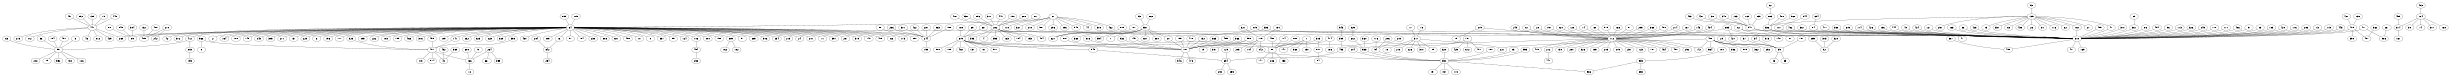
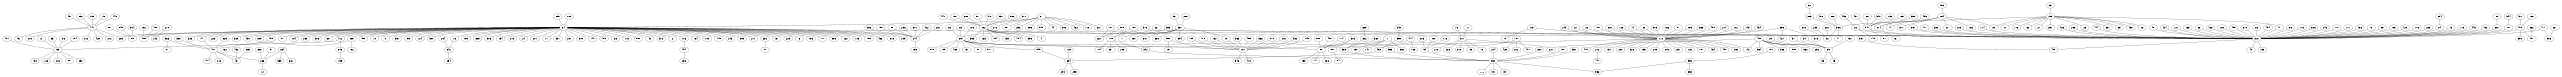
  graph {
    fontname="DejaVu Serif"
    node [fontname="DejaVu Serif" level=2]
    edge [fontname="DejaVu Serif"]
    n1 [label=115 level=1]
    n2 [label=318 level=1]
    n3 [label=485 level=3]
    n4 [label=40]
    n5 [label=169 level=1]
    n6 [label=443]
    n7 [label=453 level=4]
    n8 [label=82 level=1]
    n9 [label=748 level=4]
    n10 [label=320]
    n11 [label=350 level=1]
    n12 [label=191]
    n13 [label=157]
    n14 [label=936 level=3]
    n15 [label=178 level=4]
    n16 [label=494 level=1]
    n17 [label=105 level=1]
    n18 [label=64 level=1]
    n19 [label=412 level=1]
    n20 [label=305]
    n21 [label=271]
    n22 [label=389]
    n23 [label=131]
    n24 [label=229 level=4]
    n25 [label=6 level=1]
    n26 [label=196 level=4]
    n27 [label=141 level=1]
    n28 [label=177]
    n29 [label=106 level=1]
    n30 [label=395 level=3]
    n31 [label=222]
    n32 [label=103]
    n33 [label=199]
    n34 [label=466]
    n35 [label=376]
    n36 [label=209 level=1]
    n37 [label=232 level=1]
    n38 [label=323 level=4]
    n39 [label=223]
    n40 [label=329 level=1]
    n41 [label=430]
    n42 [label=309 level=3]
    n43 [label=16 level=1]
    n44 [label=57]
    n45 [label=184]
    n46 [label=238 level=3]
    n47 [label=306]
    n48 [label=601 level=4]
    n49 [label=498 level=1]
    n50 [label=10]
    n51 [label=0 level=3]
    n52 [label=357]
    n53 [label=269 level=1]
    n54 [label=95]
    n55 [label=124 level=3]
    n56 [label=89]
    n57 [label=300]
    n58 [label=198 level=4]
    n59 [label=91 level=4]
    n60 [label=685]
    n61 [label=506]
    n62 [label=234]
    n63 [label=215 level=1]
    n64 [label=24 level=4]
    n65 [label=201]
    n66 [label=11]
    n67 [label=397 level=4]
    n68 [label=281]
    n69 [label=489 level=1]
    n70 [label=379]
    n71 [label=140 level=3]
    n72 [label=244 level=1]
    n73 [label=405 level=1]
    n74 [label=66 level=4]
    n75 [label=173 level=1]
    n76 [label=950 level=3]
    n77 [label=42]
    n78 [label=372 level=4]
    n79 [label=2 level=1]
    n80 [label=164]
    n81 [label=108 level=3]
    n82 [label=149 level=4]
    n83 [label=243]
    n84 [label=25 level=4]
    n85 [label=361]
    n86 [label=38]
    n87 [label=547 level=1]
    n88 [label=87 level=1]
    n89 [label=859]
    n90 [label=129 level=1]
    n91 [label=694 level=1]
    n92 [label=290 level=1]
    n93 [label=255]
    n94 [label=3]
    n95 [label=55 level=1]
    n96 [label=126 level=4]
    n97 [label=208]
    n98 [label=59]
    n99 [label=552 level=3]
    n100 [label=738 level=4]
    n101 [label=21 level=1]
    n102 [label=308 level=3]
    n103 [label=462 level=4]
    n104 [label=118 level=4]
    n105 [label=327 level=4]
    n106 [label=278]
    n107 [label=581 level=4]
    n108 [label=296]
    n109 [label=896 level=4]
    n110 [label=548 level=4]
    n111 [label=44 level=1]
    n112 [label=452 level=3]
    n113 [label=43 level=3]
    n114 [label=803 level=4]
    n115 [label=162]
    n116 [label=182]
    n117 [label=407]
    n118 [label=454]
    n119 [label=642 level=1]
    n120 [label=159 level=4]
    n121 [label=96 level=1]
    n122 [label=113 level=1]
    n123 [label=195 level=4]
    n124 [label=73 level=4]
    n125 [label=317 level=1]
    n126 [label=221 level=1]
    n127 [label=310 level=4]
    n128 [label=85 level=4]
    n129 [label=18]
    n130 [label=218]
    n131 [label=226]
    n132 [label=37 level=4]
    n133 [label=39]
    n134 [label=33 level=4]
    n135 [label=35]
    n136 [label=408]
    n137 [label=441]
    n138 [label=282 level=1]
    n139 [label=163]
    n140 [label=154]
    n141 [label=153]
    n142 [label=404 level=1]
    n143 [label=393 level=1]
    n144 [label=4 level=1]
    n145 [label=355]
    n146 [label=139 level=4]
    n147 [label=447]
    n148 [label=273 level=4]
    n149 [label=812]
    n150 [label=272]
    n151 [label=46]
    n152 [label=429 level=4]
    n153 [label=333 level=1]
    n154 [label=627]
    n155 [label=569 level=3]
    n156 [label=459]
    n157 [label=187 level=1]
    n158 [label=546 level=1]
    n159 [label=473 level=1]
    n160 [label=268 level=4]
    n161 [label=537]
    n162 [label=20]
    n163 [label=394 level=4]
    n164 [label=7]
    n165 [label=380 level=3]
    n166 [label=607 level=4]
    n167 [label=368]
    n168 [label=1]
    n169 [label=147]
    n170 [label=568 level=4]
    n171 [label=250 level=4]
    n172 [label=180 level=1]
    n173 [label=480 level=1]
    n174 [label=356]
    n175 [label=509]
    n176 [label=362]
    n177 [label=252 level=1]
    n178 [label=564 level=4]
    n179 [label=142 level=1]
    n180 [label=261]
    n181 [label=986]
    n182 [label=400 level=4]
    n183 [label=336 level=1]
    n184 [label=92]
    n185 [label=41 level=1]
    n186 [label=375 level=1]
    n187 [label=679 level=1]
    n188 [label=80 level=1]
    n189 [label=549 level=1]
    n190 [label=137 level=1]
    n191 [label=81 level=1]
    n192 [label=971 level=1]
    n193 [label=533 level=1]
    n194 [label=508 level=4]
    n195 [label=189]
    n196 [label=460]
    n197 [label=366 level=1]
    n198 [label=776 level=4]
    n199 [label=94]
    n200 [label=188 level=3]
    n201 [label=499]
    n202 [label=266]
    n203 [label=213]
    n204 [label=504 level=3]
    n205 [label=791]
    n206 [label=425 level=4]
    n207 [label=493 level=1]
    n208 [label=612]
    n209 [label=401]
    n210 [label=326 level=3]
    n211 [label=93 level=1]
    n212 [label=135 level=1]
    n213 [label=47 level=1]
    n214 [label=27]
    n215 [label=251 level=4]
    n216 [label=23 level=1]
    n217 [label=337 level=4]
    n218 [label=65 level=1]
    n219 [label=438 level=1]
    n220 [label=26 level=4]
    n221 [label=31]
    n222 [label=30 level=1]
    n223 [label=116 level=1]
    n224 [label=62 level=1]
    n225 [label=543 level=3]
    n226 [label=399 level=3]
    n227 [label=69]
    n228 [label=560]
    n229 [label=34 level=4]
    n230 [label=351]
    n231 [label=820 level=1]
    n232 [label=172 level=1]
    n233 [label=212 level=1]
    n234 [label=464]
    n235 [label=450]
    n236 [label=292 level=4]
    n237 [label=419 level=1]
    n238 [label=130 level=4]
    n239 [label=280 level=1]
    n240 [label=526]
    n241 [label=285 level=1]
    n242 [label=205 level=4]
    n243 [label=275 level=4]
    n244 [label=231]
    n245 [label=123 level=4]
    n246 [label=181]
    n247 [label=845 level=4]
    n248 [label=128 level=1]
    n249 [label=518]
    n250 [label=151 level=3]
    n251 [label=190 level=4]
    n252 [label=483 level=3]
    n253 [label=764 level=1]
    n254 [label=314 level=1]
    n255 [label=74 level=1]
    n256 [label=377 level=1]
+   n257 [label=211 level=1]
    n258 [label=168]
    n259 [label=14 level=1]
    n260 [label=158]
    n261 [label=264 level=3]
    n262 [label=359 level=4]
    n263 [label=661 level=3]
    n264 [label=12]
    n265 [label=655]
    n266 [label=513]
    n267 [label=427]
    n268 [label=53 level=3]
    n269 [label=29]
    n270 [label=421]
    n271 [label=409 level=1]
    n272 [label=390]
    n273 [label=497 level=4]
    n274 [label=138 level=4]
    n275 [label=340 level=1]
    n276 [label=15]
    n277 [label=60]
    n278 [label=68]
    n279 [label=245]
    n280 [label=304 level=4]
    n281 [label=170 level=1]
    n282 [label=63 level=1]
    n283 [label=316]
    n284 [label=150 level=4]
    n285 [label=179]
    n286 [label=342]
    n287 [label=381 level=4]
    n288 [label=203 level=4]
    n289 [label=104 level=4]
    n290 [label=171 level=3]
    n291 [label=566 level=4]
    n292 [label=8 level=4]
    n293 [label=486]
    n294 [label=56]
    n295 [label=258]
    n296 [label=17 level=1]
    n297 [label=194 level=3]
    n298 [label=747 level=4]
    n299 [label=286 level=3]
    n300 [label=253 level=3]
    n301 [label=515 level=3]
    n302 [label=166 level=1]
    n303 [label=51]
    n304 [label=550]
    n305 [label=19]
    n306 [label=490 level=3]
    n307 [label=58 level=1]
    n308 [label=5 level=1]
    n309 [label=481 level=3]
    n310 [label=474 level=1]
    n311 [label=186 level=4]
    n312 [label=88 level=4]
    n313 [label=83 level=1]
    n314 [label=183 level=1]
    n315 [label=495 level=1]
    n316 [label=161 level=3]
    n317 [label=448 level=3]
    n318 [label=295 level=1]
    n319 [label=284 level=3]
    n320 [label=254 level=1]
    n321 [label=525 level=3]
    n322 [label=593 level=3]
    n323 [label=321]
    n324 [label=932 level=1]
    n325 [label=365 level=1]
    n326 [label=420 level=1]
    n327 [label=411 level=1]
    n328 [label=236]
    n329 [label=32 level=4]
    n330 [label=883 level=4]
    n331 [label=288 level=4]
    n332 [label=360 level=4]
    n333 [label=174]
    n334 [label=45]
    n335 [label=133 level=1]
    n336 [label=511 level=4]
    n337 [label=176 level=4]
    n338 [label=165 level=1]
    n339 [label=478 level=3]
    n340 [label=283 level=1]
    n341 [label=529 level=4]
    n342 [label=602 level=4]
    n343 [label=562 level=4]
    n344 [label=301 level=1]
    n345 [label=358]
    n346 [label=608 level=4]
    n347 [label=422 level=3]
    n348 [label=145]
    n349 [label=592 level=4]
    n350 [label=707 level=4]
    n351 [label=458]
    n352 [label=13 level=1]
    n353 [label=544 level=4]
    n354 [label=107 level=1]
    n355 [label=214]
    n356 [label=809]
    n357 [label=303 level=1]
    n358 [label=807]
    n359 [label=54]
    n360 [label=373 level=3]
    n361 [label=482]
    n362 [label=219 level=3]
    n363 [label=79 level=3]
    n364 [label=367 level=1]
    n365 [label=167]
    n366 [label=880 level=4]
    n367 [label=204 level=4]
    n368 [label=9 level=4]
    n369 [label=143]
    n370 [label=654 level=4]
    n371 [label=84 level=1]
    n372 [label=531]
    n373 [label=417]
    n374 [label=132]
    n375 [label=339]
    n376 [label=434 level=1]
    n377 [label=437 level=3]
    n378 [label=338]
    n379 [label=249 level=1]
    n380 [label=856]
    n381 [label=615]
    n382 [label=371 level=1]
    n383 [label=155]
    n384 [label=206]
    n385 [label=114 level=1]
    n386 [label=426]
    n387 [label=256 level=1]
    n388 [label=61]
    n389 [label=444 level=4]
    n390 [label=28 level=1]
    n391 [label=197 level=4]
    n392 [label=48]
    n393 [label=200 level=4]
    n394 [label=418 level=4]
    n395 [label=210 level=1]
    n396 [label=242 level=4]
    n397 [label=424 level=1]
    n398 [label=259 level=4]
    n399 [label=237 level=4]
    n400 [label=440]
    n401 [label=387 level=3]
    n402 [label=121 level=1]
    n403 [label=263]
    n404 [label=152]
    n405 [label=520]
    n406 [label=100 level=3]
    n407 [label=935 level=3]
    n408 [label=353 level=3]
    n409 [label=36 level=3]
    n410 [label=963 level=3]
    n411 [label=423 level=3]
    n412 [label=363]
    n413 [label=160 level=1]
    n414 [label=455]
    n415 [label=370 level=4]
    n416 [label=86 level=1]
    n1 -- n2
    n2 -- n3
    n2 -- n4
    n2 -- n5
    n6 -- n2
    n7 -- n8
    n8 -- n2
    n8 -- n9
    n10 -- n11
    n11 -- n12
    n11 -- n13
    n11 -- n14
    n11 -- n15
    n16 -- n2
    n17 -- n18
    n18 -- n2
    n18 -- n19
    n18 -- n20
    n18 -- n21
    n18 -- n22
    n18 -- n23
    n18 -- n24
    n18 -- n25
    n18 -- n26
    n18 -- n27
    n18 -- n28
    n18 -- n29
    n18 -- n30
    n18 -- n31
    n18 -- n32
    n18 -- n33
    n18 -- n34
    n18 -- n35
    n18 -- n36
    n18 -- n37
    n18 -- n38
    n18 -- n39
    n18 -- n40
    n18 -- n41
    n18 -- n42
    n18 -- n43
    n18 -- n44
    n18 -- n45
    n18 -- n46
    n18 -- n47
    n18 -- n48
    n18 -- n49
    n18 -- n50
    n18 -- n51
    n18 -- n52
    n18 -- n53
    n18 -- n54
    n18 -- n55
    n18 -- n56
    n18 -- n57
    n18 -- n58
-   n18 -- n59
+   n37 -- n59
    n18 -- n60
    n18 -- n61
    n18 -- n62
    n18 -- n63
    n18 -- n64
    n18 -- n65
    n18 -- n66
    n18 -- n67
    n18 -- n68
    n18 -- n69
    n18 -- n70
    n18 -- n71
    n18 -- n72
    n18 -- n73
    n18 -- n74
    n18 -- n75
    n18 -- n76
    n18 -- n77
    n18 -- n78
    n18 -- n79
    n18 -- n80
    n18 -- n81
    n18 -- n82
    n18 -- n83
    n19 -- n95
    n19 -- n114
    n22 -- n115
    n22 -- n116
    n27 -- n117
    n29 -- n118
    n43 -- n119
    n72 -- n120
    n84 -- n85
    n85 -- n2
    n86 -- n87
    n87 -- n2
    n87 -- n88
    n89 -- n18
    n90 -- n91
    n91 -- n92
    n91 -- n93
    n94 -- n95
    n95 -- n96
    n95 -- n97
    n95 -- n98
    n95 -- n99
    n95 -- n100
    n101 -- n18
    n101 -- n102
    n101 -- n103
    n101 -- n104
    n101 -- n105
    n101 -- n106
    n101 -- n107
    n101 -- n108
    n101 -- n109
    n101 -- n110
    n101 -- n111
    n112 -- n113
    n114 -- n123
    n117 -- n113
    n117 -- n202
    n117 -- n203
    n117 -- n204
    n118 -- n295
    n119 -- n320
    n121 -- n2
    n122 -- n2
    n124 -- n125
    n125 -- n126
    n125 -- n127
    n125 -- n128
    n125 -- n129
    n125 -- n130
    n125 -- n131
    n132 -- n133
    n133 -- n134
    n133 -- n135
    n136 -- n69
    n137 -- n138
    n138 -- n2
    n138 -- n139
    n138 -- n140
    n138 -- n141
    n138 -- n142
    n138 -- n143
    n138 -- n144
    n138 -- n145
    n146 -- n147
    n147 -- n53
    n147 -- n148
    n147 -- n149
    n147 -- n150
    n147 -- n151
    n147 -- n152
    n153 -- n2
    n153 -- n154
    n155 -- n113
    n156 -- n157
    n157 -- n158
    n157 -- n159
    n160 -- n161
    n161 -- n162
    n161 -- n163
    n161 -- n164
    n161 -- n165
    n161 -- n166
    n161 -- n167
    n162 -- n157
    n168 -- n157
    n168 -- n169
    n168 -- n170
    n168 -- n171
    n172 -- n11
    n173 -- n126
    n173 -- n133
    n173 -- n174
    n173 -- n175
    n173 -- n176
    n173 -- n177
    n173 -- n178
    n173 -- n179
    n180 -- n181
    n182 -- n183
-   n183 -- n398
+   n183 -- n184
    n183 -- n185
    n186 -- n2
    n186 -- n187
    n187 -- n157
    n187 -- n188
    n187 -- n189
    n187 -- n190
    n187 -- n191
    n187 -- n192
    n187 -- n193
    n187 -- n194
    n187 -- n195
    n187 -- n196
    n188 -- n298
    n188 -- n299
    n188 -- n300
    n189 -- n91
    n193 -- n11
    n197 -- n157
    n198 -- n199
    n199 -- n11
    n200 -- n187
    n201 -- n117
    n202 -- n264
    n205 -- n206
    n205 -- n207
    n205 -- n208
    n205 -- n209
    n207 -- n91
    n210 -- n2
    n211 -- n212
    n212 -- n183
    n212 -- n213
    n212 -- n214
    n212 -- n215
    n212 -- n216
    n212 -- n217
    n212 -- n218
    n212 -- n219
    n212 -- n220
    n212 -- n221
-   n212 -- n413
+   n212 -- n222
    n212 -- n223
    n212 -- n224
    n213 -- n2
    n225 -- n226
    n226 -- n207
    n227 -- n187
    n228 -- n183
    n229 -- n133
    n230 -- n11
    n231 -- n232
    n232 -- n179
    n232 -- n193
    n232 -- n233
    n232 -- n234
    n232 -- n235
    n232 -- n236
    n232 -- n237
    n232 -- n238
    n232 -- n239
    n232 -- n240
    n232 -- n241
    n232 -- n242
    n232 -- n243
    n232 -- n244
    n232 -- n245
    n232 -- n246
    n233 -- n400
    n247 -- n56
    n248 -- n232
    n249 -- n157
    n250 -- n133
    n251 -- n138
    n252 -- n253
    n253 -- n222
    n253 -- n254
    n253 -- n255
    n253 -- n256
+   n253 -- n257
    n253 -- n258
    n254 -- n316
    n259 -- n232
    n260 -- n72
    n261 -- n202
    n261 -- n262
    n261 -- n263
    n265 -- n232
    n265 -- n266
    n265 -- n267
    n268 -- n161
    n269 -- n133
    n270 -- n271
    n271 -- n2
    n271 -- n272
    n271 -- n273
    n274 -- n271
    n275 -- n87
    n276 -- n147
    n277 -- n232
    n278 -- n187
    n279 -- n2
    n280 -- n56
    n281 -- n2
    n282 -- n95
    n283 -- n157
    n284 -- n285
    n285 -- n286
    n285 -- n287
    n285 -- n288
    n285 -- n289
    n286 -- n11
    n290 -- n2
    n291 -- n117
    n291 -- n292
    n293 -- n2
    n294 -- n95
    n296 -- n125
    n297 -- n95
    n301 -- n232
    n302 -- n232
    n303 -- n232
    n304 -- n157
    n304 -- n305
    n306 -- n188
    n307 -- n72
    n308 -- n2
    n309 -- n95
    n310 -- n188
    n310 -- n311
    n312 -- n56
    n313 -- n2
    n314 -- n2
    n315 -- n254
    n317 -- n147
    n318 -- n232
    n319 -- n119
    n321 -- n117
    n322 -- n11
    n323 -- n285
    n324 -- n157
    n325 -- n232
    n326 -- n2
    n327 -- n2
    n327 -- n181
    n328 -- n72
    n329 -- n330
    n330 -- n183
    n331 -- n138
    n332 -- n193
    n333 -- n188
    n334 -- n147
    n335 -- n87
    n336 -- n138
    n337 -- n2
    n338 -- n87
    n339 -- n138
    n340 -- n2
    n341 -- n342
    n342 -- n193
    n343 -- n273
    n344 -- n72
    n345 -- n117
    n346 -- n202
    n347 -- n72
    n348 -- n157
    n349 -- n147
    n350 -- n154
    n351 -- n232
    n352 -- n2
    n353 -- n354
    n354 -- n2
    n355 -- n232
    n356 -- n154
    n357 -- n188
    n357 -- n358
    n358 -- n359
    n360 -- n184
    n361 -- n2
    n362 -- n232
    n362 -- n363
    n364 -- n2
    n365 -- n232
    n366 -- n188
    n367 -- n11
    n368 -- n202
    n369 -- n232
    n370 -- n371
    n371 -- n2
    n372 -- n138
    n373 -- n2
    n374 -- n69
    n375 -- n87
    n376 -- n232
    n377 -- n87
    n378 -- n2
    n379 -- n232
    n380 -- n138
    n381 -- n2
    n382 -- n138
    n383 -- n157
    n384 -- n199
    n385 -- n2
    n386 -- n2
    n387 -- n2
    n388 -- n232
    n389 -- n2
    n390 -- n232
    n391 -- n232
    n392 -- n2
    n393 -- n199
    n394 -- n157
    n395 -- n69
    n395 -- n396
    n397 -- n2
    n398 -- n184
    n399 -- n72
    n401 -- n3
    n402 -- n2
    n403 -- n2
    n404 -- n157
    n405 -- n184
    n406 -- n407
    n407 -- n14
    n407 -- n408
    n409 -- n2
    n410 -- n72
    n411 -- n2
    n412 -- n157
    n413 -- n2
    n414 -- n2
    n415 -- n2
    n416 -- n2
  }
